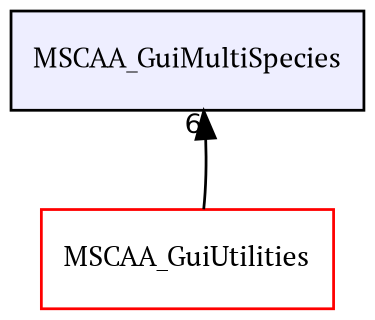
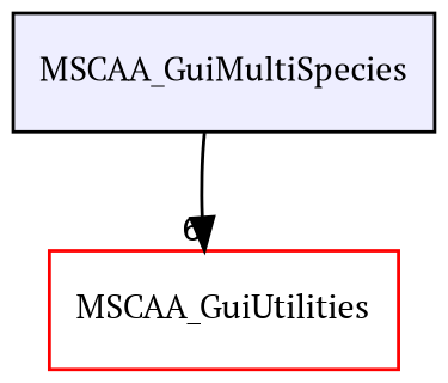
  digraph {
    compound=true
    fontname="PT Serif"
    node [fontname="PT Serif" fontsize=10 shape=box style=filled]
    n1 [fillcolor="#eeeeff" label=MSCAA_GuiMultiSpecies pencolor=black]
    n2 [color=red fillcolor=white label=MSCAA_GuiUtilities]
-   n2 -> n1 [headlabel=6 labeldistance=1.5 labelfontname=Helvetica labelfontsize=10 fontname="PT Serif"]
+   n1 -> n2 [headlabel=6 labeldistance=1.5 labelfontname=Helvetica labelfontsize=10 fontname="PT Serif"]
  }
